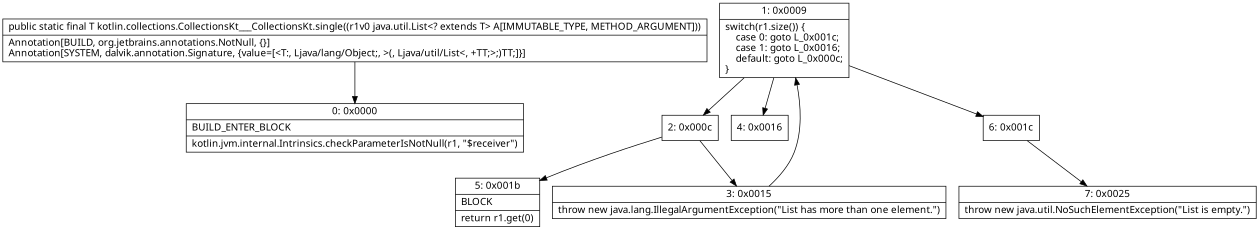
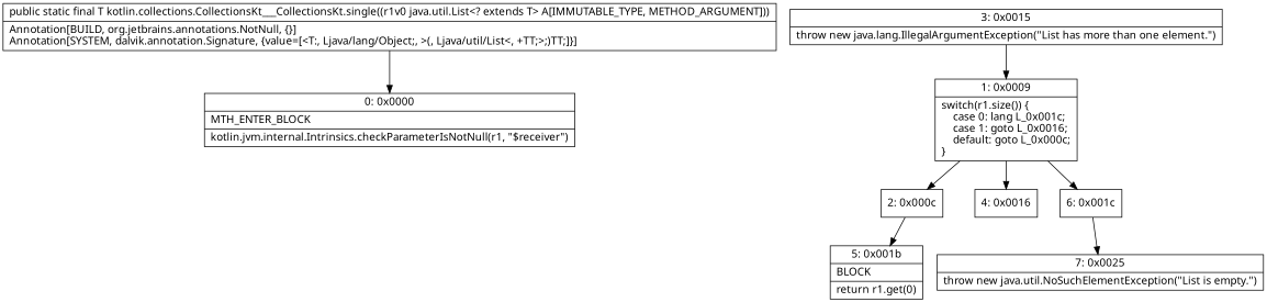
  digraph {
    fontname="Noto Sans"
    node [fontname="Noto Sans" shape=record]
    edge [fontname="Noto Sans"]
-   n1 [label="{0\:\ 0x0000|BUILD_ENTER_BLOCK\l|kotlin.jvm.internal.Intrinsics.checkParameterIsNotNull(r1, \"$receiver\")\l}"]
-   n2 [label="{1\:\ 0x0009|switch(r1.size()) \{\l    case 0: goto L_0x001c;\l    case 1: goto L_0x0016;\l    default: goto L_0x000c;\l\}\l}"]
+   n1 [label="{0\:\ 0x0000|MTH_ENTER_BLOCK\l|kotlin.jvm.internal.Intrinsics.checkParameterIsNotNull(r1, \"$receiver\")\l}"]
+   n2 [label="{1\:\ 0x0009|switch(r1.size()) \{\l    case 0: lang L_0x001c;\l    case 1: goto L_0x0016;\l    default: goto L_0x000c;\l\}\l}"]
    n3 [label="{2\:\ 0x000c}"]
    n4 [label="{4\:\ 0x0016}"]
    n5 [label="{6\:\ 0x001c}"]
    n6 [label="{3\:\ 0x0015|throw new java.lang.IllegalArgumentException(\"List has more than one element.\")\l}"]
    n7 [label="{5\:\ 0x001b|BLOCK\l|return r1.get(0)\l}"]
    n8 [label="{7\:\ 0x0025|throw new java.util.NoSuchElementException(\"List is empty.\")\l}"]
    n9 [label="{public static final T kotlin.collections.CollectionsKt___CollectionsKt.single((r1v0 java.util.List\<? extends T\> A[IMMUTABLE_TYPE, METHOD_ARGUMENT]))  | Annotation[BUILD, org.jetbrains.annotations.NotNull, \{\}]\lAnnotation[SYSTEM, dalvik.annotation.Signature, \{value=[\<T:, Ljava\/lang\/Object;, \>(, Ljava\/util\/List\<, +TT;\>;)TT;]\}]\l}"]
    n2 -> n3
    n2 -> n4
    n2 -> n5
-   n3 -> n6
    n3 -> n7
    n5 -> n8
    n6 -> n2
    n9 -> n1
  }
